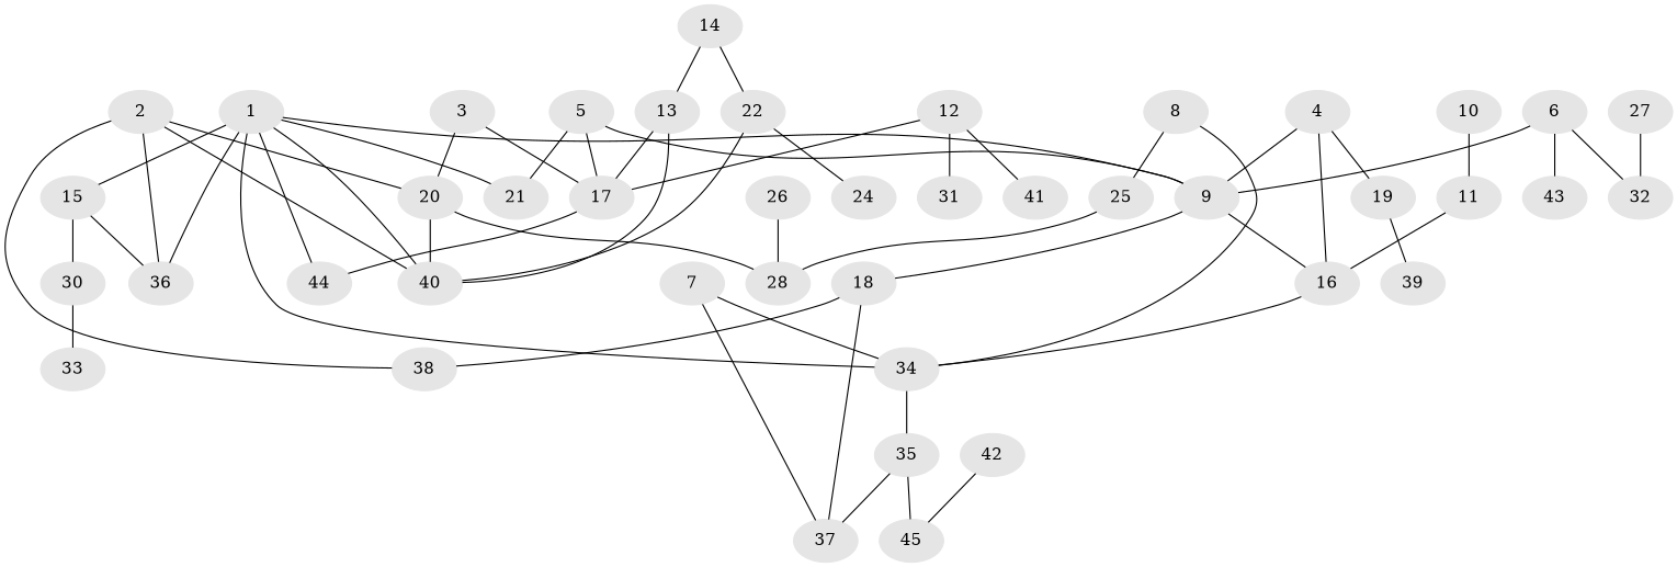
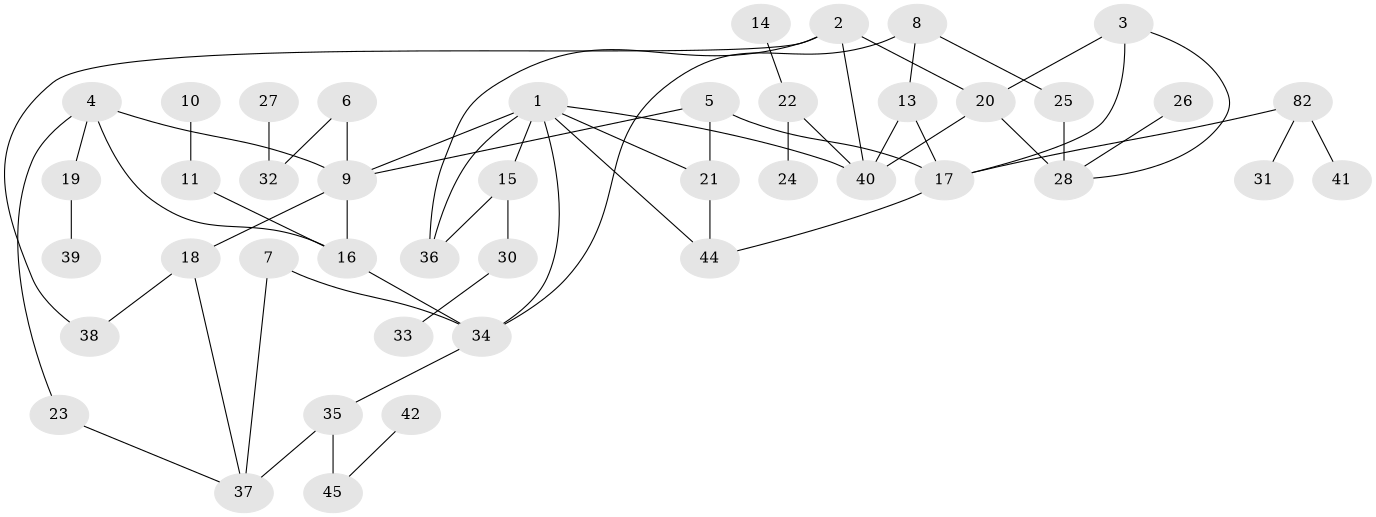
  graph {
    node [color=gray90 style=filled]
    edge [weight=1.0]
    1
    9
    15
    21
    34
    36
    40
    44
    16
    18
    30
    35
    2
    20
    38
    28
    3
    17
    4
    19
+   23
    39
    37
    5
    6
    32
-   43
    7
    8
    13
    25
    10
    11
-   12
+   12 [label=82]
    31
    41
    14
    22
    24
    33
    26
    27
    42
    45
    1 -- 9
    1 -- 15
    1 -- 21
    1 -- 34
    1 -- 36 [weight=2.0]
    1 -- 40
    1 -- 44
    9 -- 16
    9 -- 18
    15 -- 36
    15 -- 30
+   21 -- 44
    34 -- 35
    16 -- 34
    18 -- 38
    18 -- 37
    30 -- 33
    35 -- 37
    35 -- 45 [weight=2.0]
    2 -- 36
    2 -- 40
    2 -- 20
    2 -- 38
    20 -- 40
    20 -- 28 [weight=2.0]
    3 -- 20
+   3 -- 28
    3 -- 17
    17 -- 44
    4 -- 9
    4 -- 16
    4 -- 19
+   4 -- 23
    19 -- 39
+   23 -- 37
    5 -- 9
    5 -- 21
    5 -- 17
    6 -- 9
    6 -- 32
-   6 -- 43
    7 -- 34
    7 -- 37
    8 -- 34
-   14 -- 13
+   8 -- 13
    8 -- 25
    13 -- 40
    13 -- 17
    25 -- 28
    10 -- 11
    11 -- 16
    12 -- 17
    12 -- 31
    12 -- 41
    14 -- 22
    22 -- 40
    22 -- 24
    26 -- 28
    27 -- 32
    42 -- 45
  }
